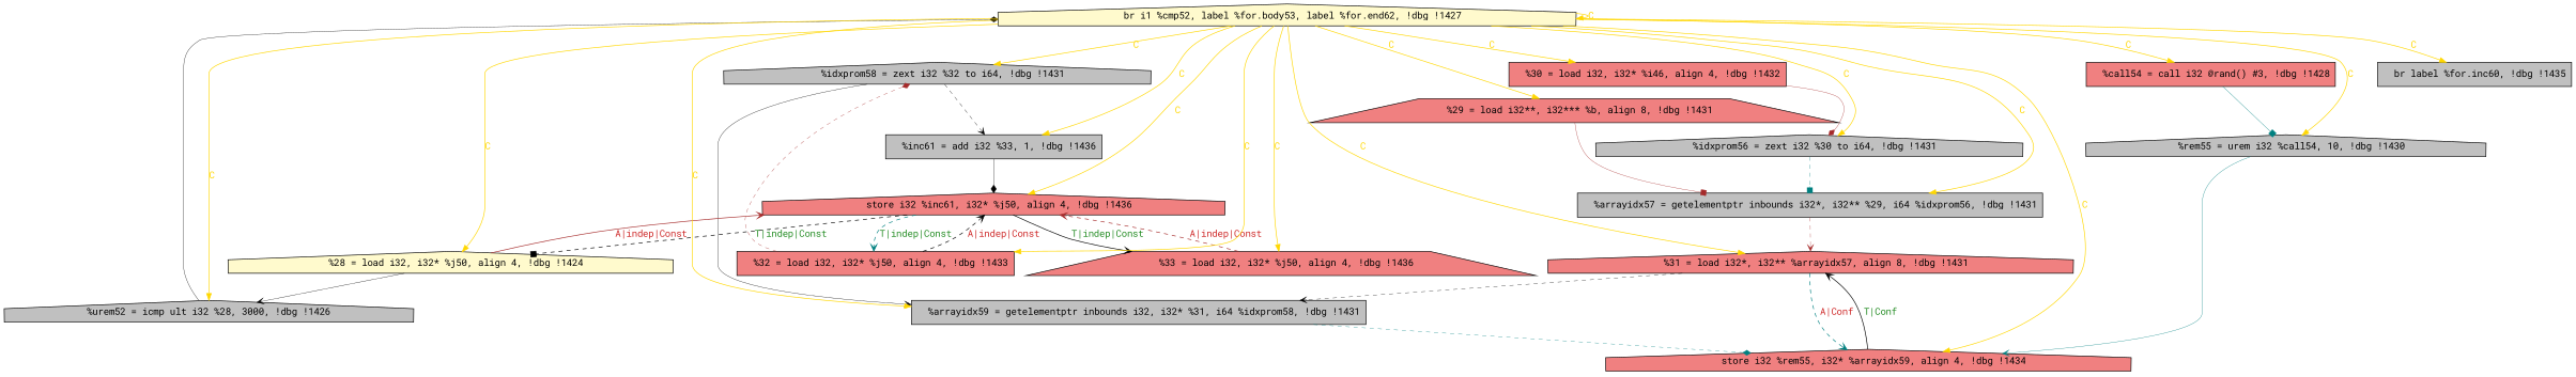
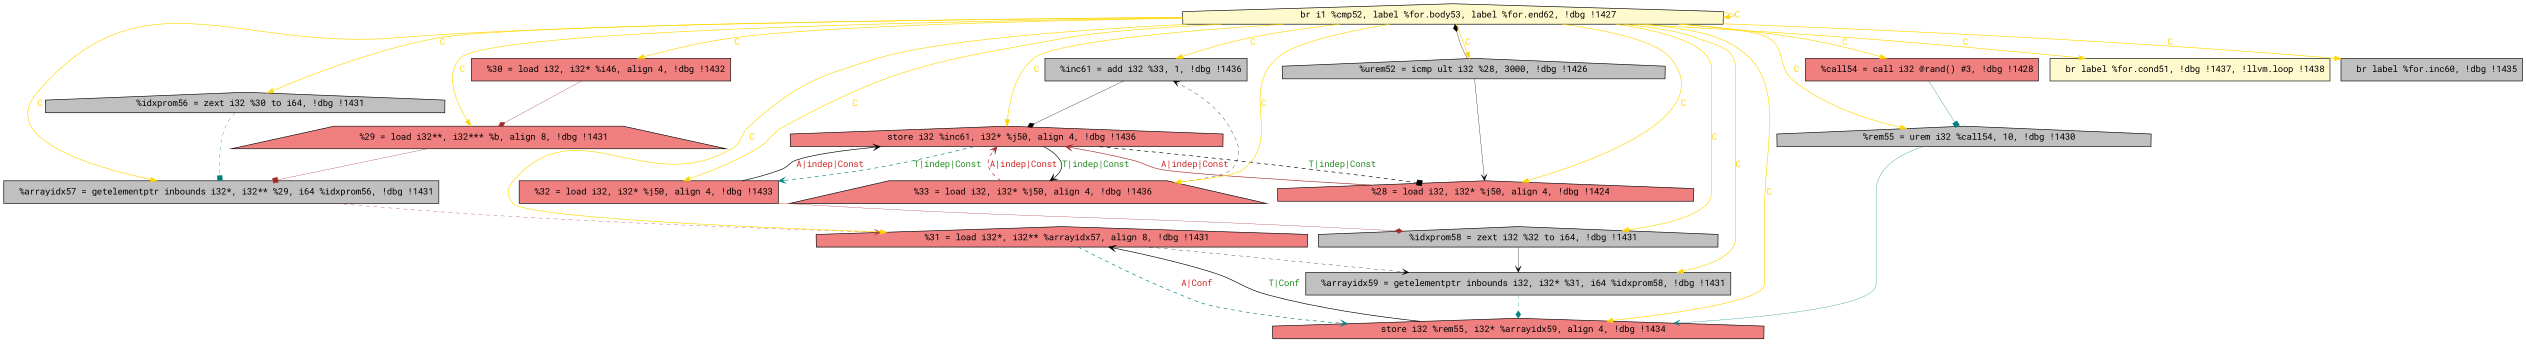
  digraph {
    fontname="Roboto Mono"
    node [fillcolor=lightcoral fontname="Roboto Mono" shape=house style=filled]
    edge [color=gold fontcolor=gold fontname="Roboto Mono" penwidth=1.0 style=solid]
    n1 [fillcolor=grey label="  %idxprom56 = zext i32 %30 to i64, !dbg !1431"]
    n2 [fillcolor=grey label="  %arrayidx57 = getelementptr inbounds i32*, i32** %29, i64 %idxprom56, !dbg !1431" shape=box]
    n3 [label="  %31 = load i32*, i32** %arrayidx57, align 8, !dbg !1431"]
    n4 [fillcolor=grey label="  %idxprom58 = zext i32 %32 to i64, !dbg !1431"]
    n5 [fillcolor=grey label="  %arrayidx59 = getelementptr inbounds i32, i32* %31, i64 %idxprom58, !dbg !1431" shape=box]
    n6 [label="  store i32 %rem55, i32* %arrayidx59, align 4, !dbg !1434"]
    n7 [fillcolor=grey label="  %inc61 = add i32 %33, 1, !dbg !1436" shape=box]
    n8 [label="  store i32 %inc61, i32* %j50, align 4, !dbg !1436"]
    n9 [label="  %33 = load i32, i32* %j50, align 4, !dbg !1436" shape=trapezium]
-   n10 [fillcolor=lemonchiffon label="  %28 = load i32, i32* %j50, align 4, !dbg !1424"]
+   n10 [label="  %28 = load i32, i32* %j50, align 4, !dbg !1424"]
    n11 [label="  %32 = load i32, i32* %j50, align 4, !dbg !1433" shape=box]
    n12 [label="  %29 = load i32**, i32*** %b, align 8, !dbg !1431" shape=trapezium]
    n13 [label="  %30 = load i32, i32* %i46, align 4, !dbg !1432" shape=box]
    n14 [fillcolor=grey label="%urem52 = icmp ult i32 %28, 3000, !dbg !1426"]
    n15 [fillcolor=lemonchiffon label="  br i1 %cmp52, label %for.body53, label %for.end62, !dbg !1427"]
+   n16 [fillcolor=lemonchiffon label="  br label %for.cond51, !dbg !1437, !llvm.loop !1438" shape=box]
    n17 [fillcolor=grey label="  %rem55 = urem i32 %call54, 10, !dbg !1430"]
    n18 [label="  %call54 = call i32 @rand() #3, !dbg !1428" shape=box]
    n19 [fillcolor=grey label="  br label %for.inc60, !dbg !1435" shape=box]
    n1 -> n2 [arrowhead=box color=teal fontcolor=black penwidth=0.5 style=dashed]
    n2 -> n3 [arrowhead=vee color=brown fontcolor=black penwidth=0.5 style=dashed]
    n3 -> n5 [arrowhead=vee color=black fontcolor=black penwidth=0.5 style=dashed]
    n3 -> n6 [arrowhead=vee color=teal fontcolor=firebrick3 label="A|Conf" style=dashed]
    n4 -> n5 [arrowhead=vee color=black fontcolor=black penwidth=0.5]
    n5 -> n6 [arrowhead=diamond color=teal fontcolor=black penwidth=0.5 style=dashed]
    n6 -> n3 [arrowhead=vee color=black fontcolor=forestgreen label="T|Conf"]
    n7 -> n8 [arrowhead=diamond color=black fontcolor=black penwidth=0.5]
    n8 -> n9 [arrowhead=vee color=black fontcolor=forestgreen label="T|indep|Const"]
    n8 -> n10 [arrowhead=box color=black fontcolor=forestgreen label="T|indep|Const" style=dashed]
    n8 -> n11 [arrowhead=vee color=teal fontcolor=forestgreen label="T|indep|Const" style=dashed]
-   n4 -> n7 [arrowhead=vee color=black fontcolor=black penwidth=0.5 style=dashed]
+   n9 -> n7 [arrowhead=vee color=black fontcolor=black penwidth=0.5 style=dashed]
    n9 -> n8 [arrowhead=vee color=brown fontcolor=firebrick3 label="A|indep|Const" style=dashed]
    n10 -> n8 [arrowhead=vee color=brown fontcolor=firebrick3 label="A|indep|Const"]
-   n10 -> n14 [arrowhead=vee color=black fontcolor=black penwidth=0.5]
-   n11 -> n4 [arrowhead=diamond color=brown fontcolor=black penwidth=0.5 style=dashed]
-   n11 -> n8 [arrowhead=vee color=black fontcolor=firebrick3 label="A|indep|Const" style=dashed]
+   n14 -> n10 [arrowhead=vee color=black fontcolor=black penwidth=0.5]
+   n11 -> n4 [arrowhead=diamond color=brown fontcolor=black penwidth=0.5]
+   n11 -> n8 [arrowhead=vee color=black fontcolor=firebrick3 label="A|indep|Const"]
    n12 -> n2 [arrowhead=box color=brown fontcolor=black penwidth=0.5]
-   n13 -> n1 [arrowhead=diamond color=brown fontcolor=black penwidth=0.5]
+   n13 -> n12 [arrowhead=diamond color=brown fontcolor=black penwidth=0.5]
    n14 -> n15 [arrowhead=diamond color=black fontcolor=black penwidth=0.5]
    n15 -> n1 [label=C]
    n15 -> n2 [label=C]
    n15 -> n3 [label=C]
    n15 -> n4 [label=C]
    n15 -> n5 [label=C]
    n15 -> n6 [label=C]
    n15 -> n7 [label=C]
    n15 -> n8 [label=C]
    n15 -> n9 [label=C]
    n15 -> n10 [label=C]
    n15 -> n11 [label=C]
    n15 -> n12 [label=C]
    n15 -> n13 [label=C]
    n15 -> n14 [label=C]
    n15 -> n15 [label=C]
+   n15 -> n16 [label=C]
    n15 -> n17 [label=C]
    n15 -> n18 [label=C]
    n15 -> n19 [label=C]
    n17 -> n6 [arrowhead=vee color=teal fontcolor=black penwidth=0.5]
    n18 -> n17 [arrowhead=box color=teal fontcolor=black penwidth=0.5]
  }
